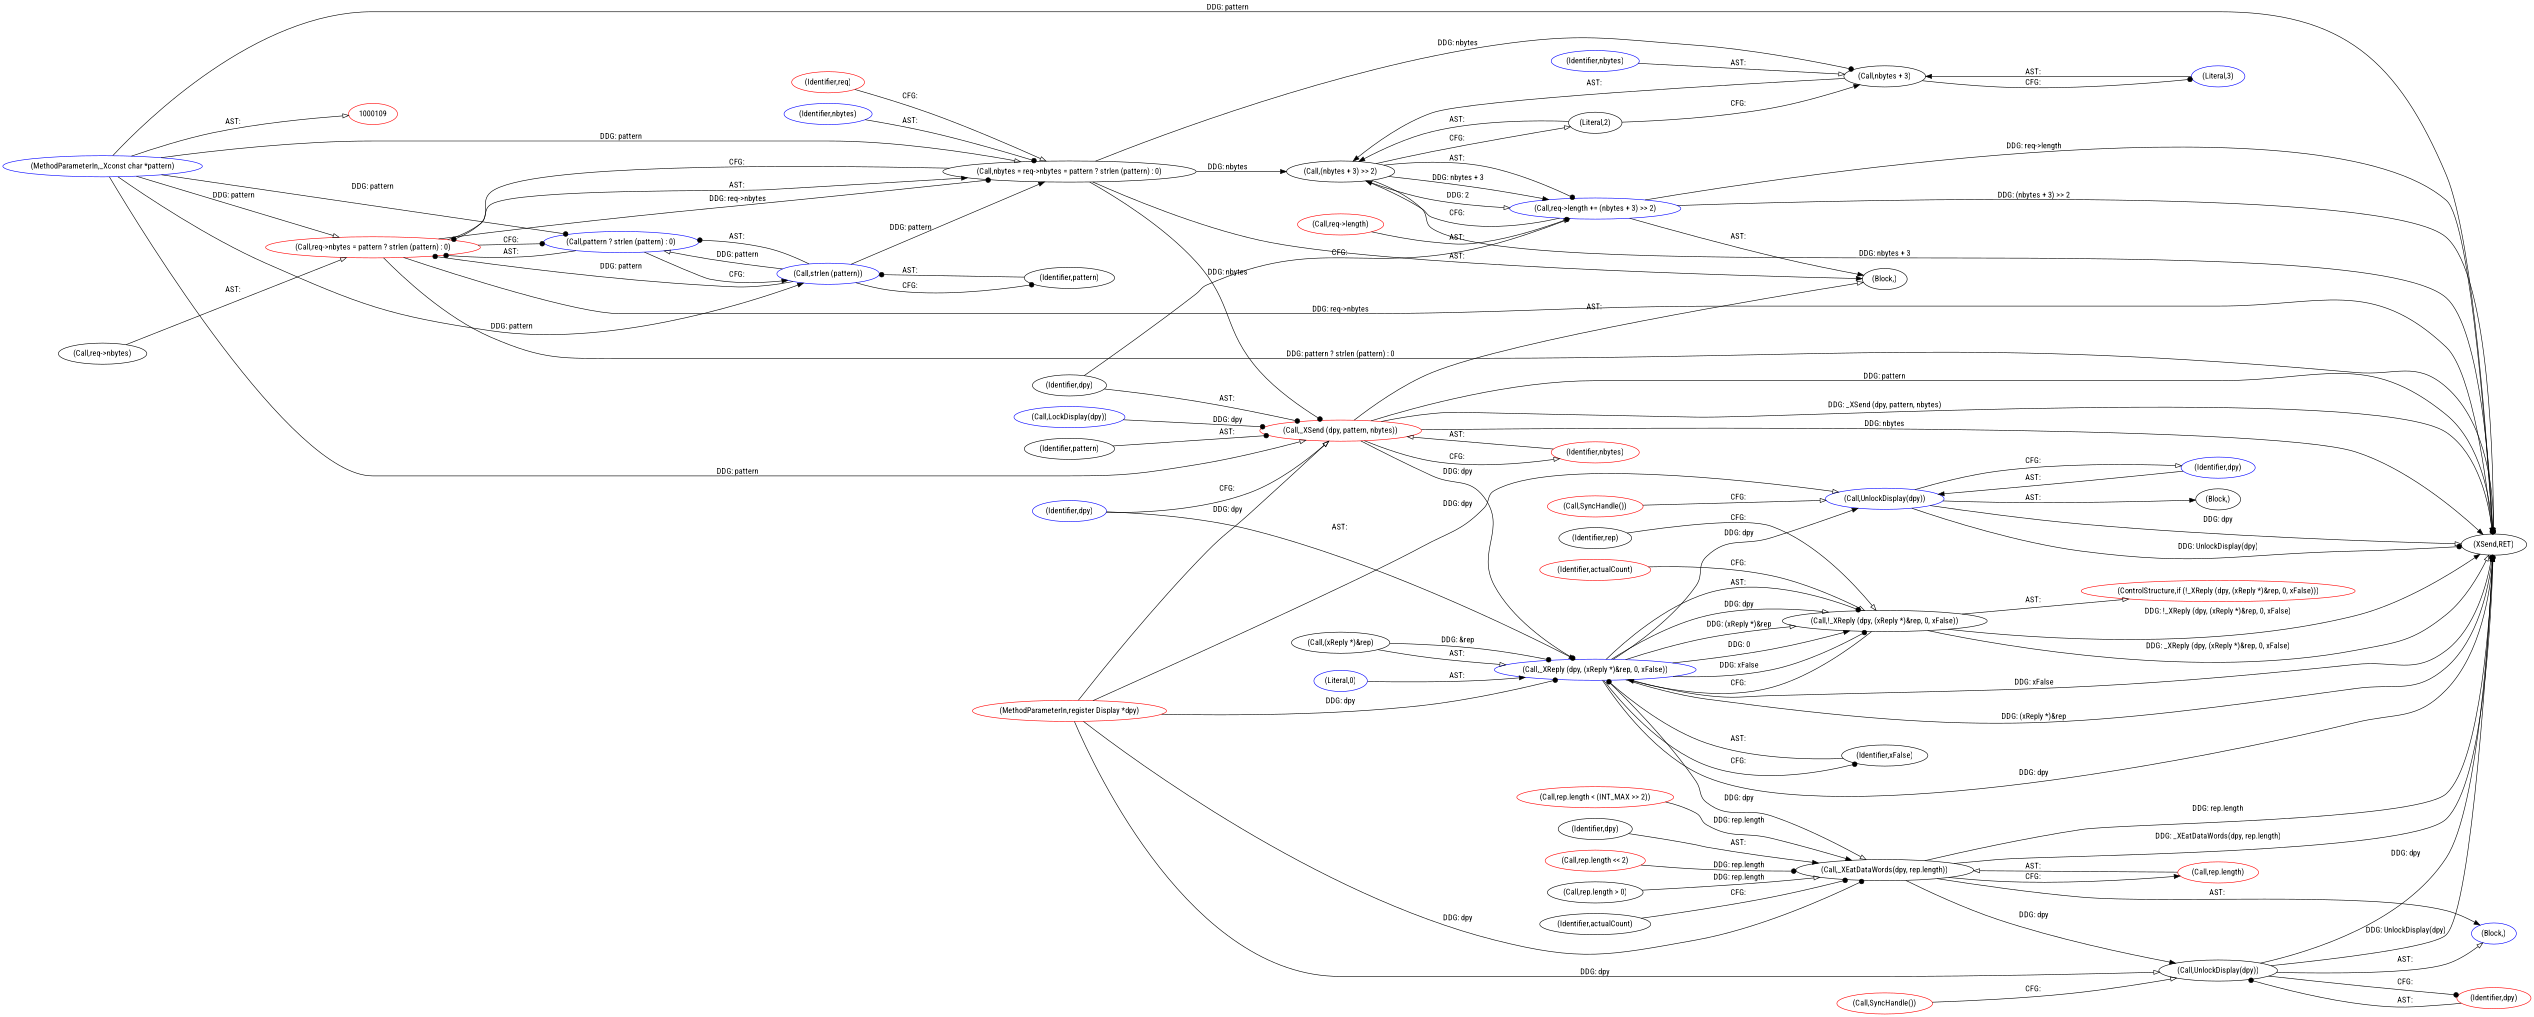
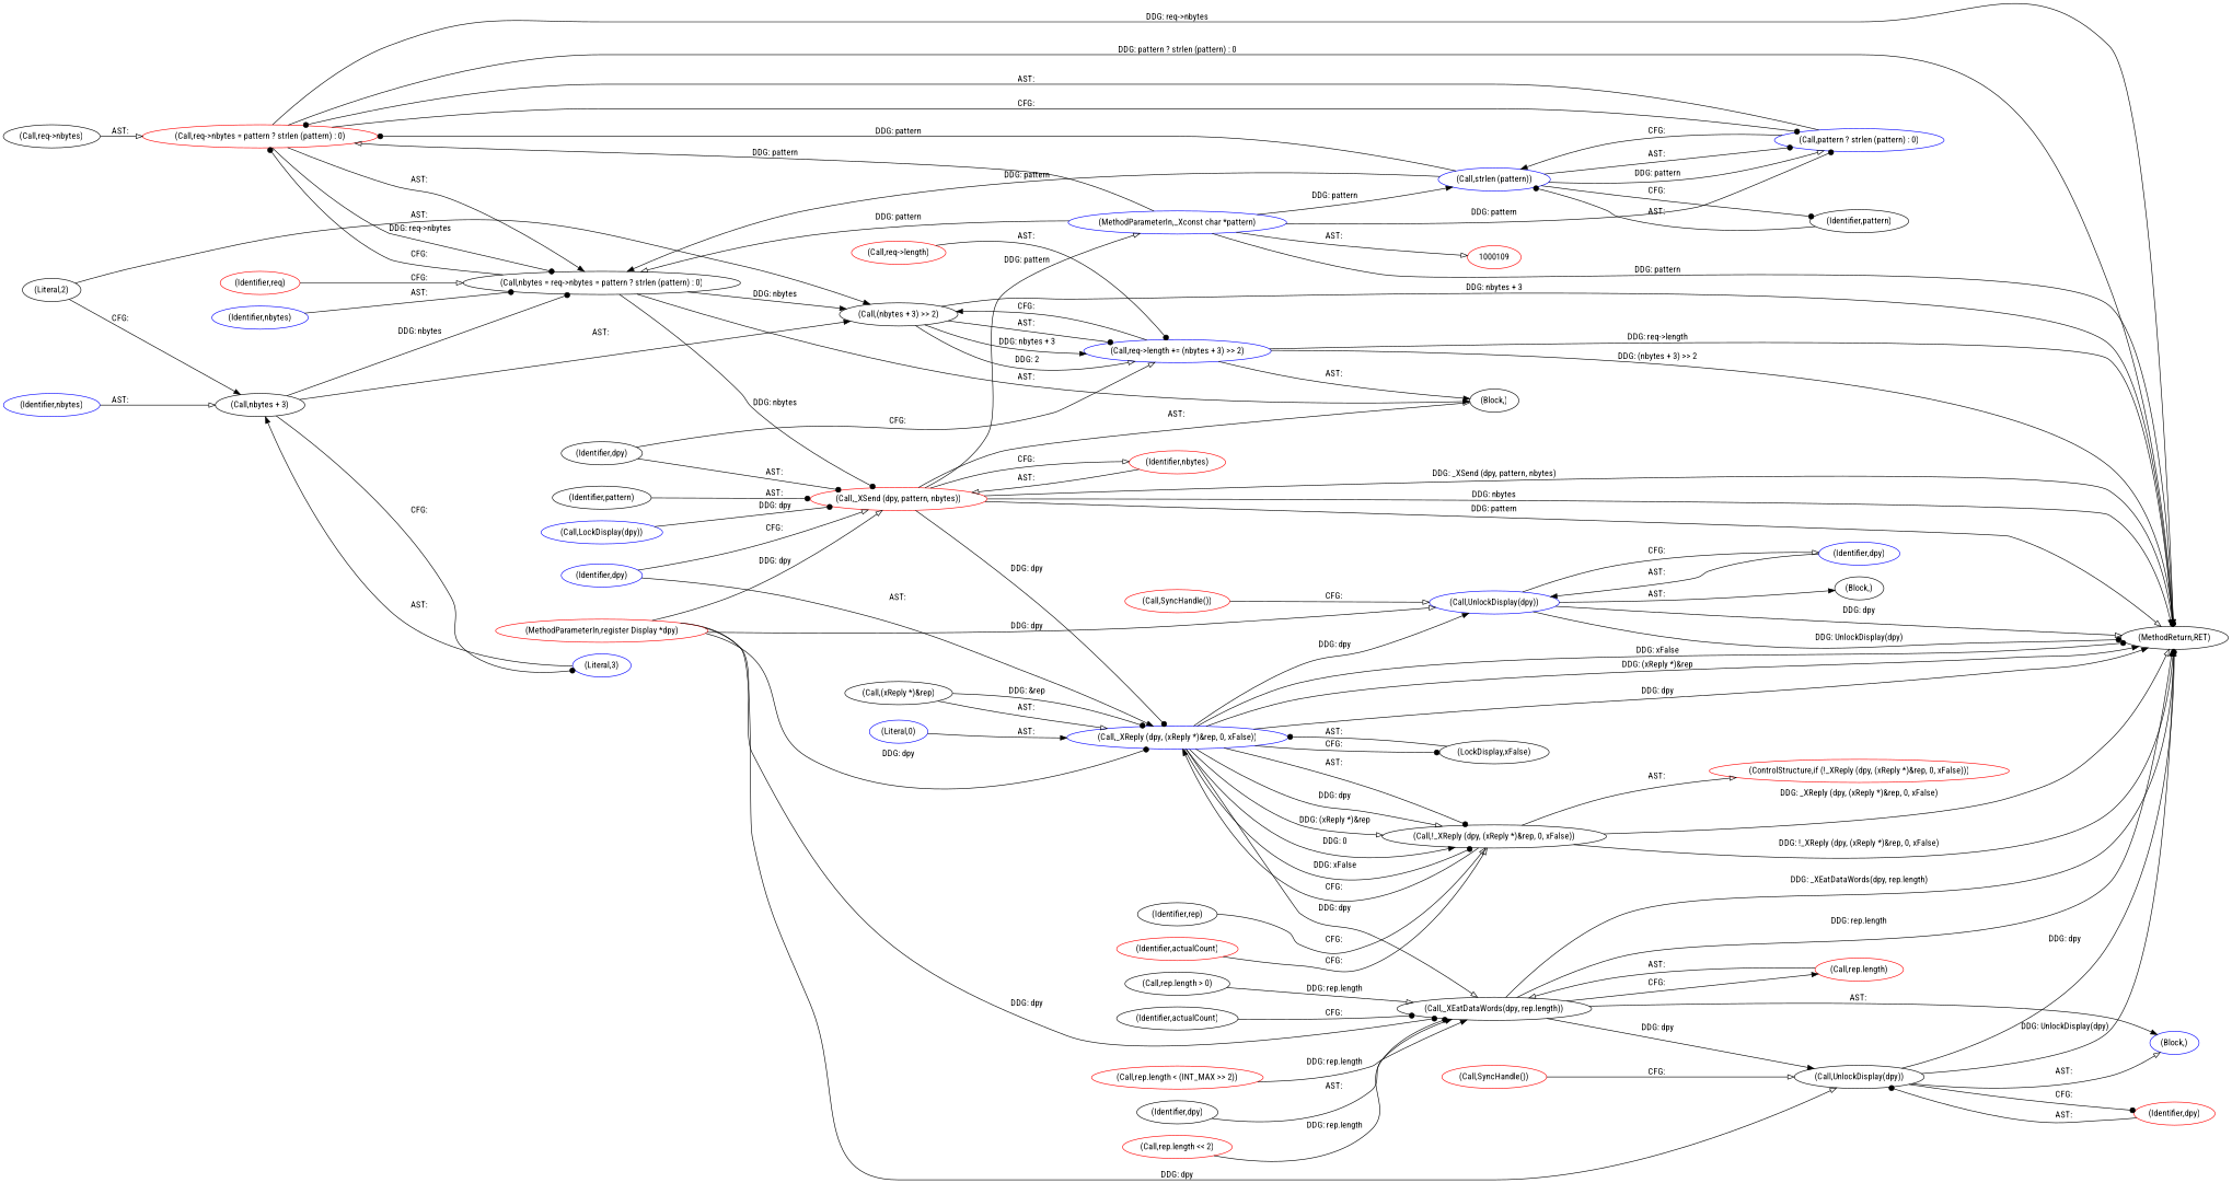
  digraph {
    fontname="Roboto Condensed"
    rankdir=LR
    node [color=black fontname="Roboto Condensed"]
    edge [arrowhead=onormal fontname="Roboto Condensed"]
    n1 [color=red label="(Call,req->nbytes = pattern ? strlen (pattern) : 0)"]
    n2 [label="(Call,nbytes = req->nbytes = pattern ? strlen (pattern) : 0)"]
-   n3 [label="(XSend,RET)"]
+   n3 [label="(MethodReturn,RET)"]
    n4 [color=blue label="(Call,pattern ? strlen (pattern) : 0)"]
    n5 [color=red label="(Call,_XSend (dpy, pattern, nbytes))"]
    n6 [label="(Call,(nbytes + 3) >> 2)"]
    n7 [label="(Call,nbytes + 3)"]
    n8 [label="(Block,)"]
    n9 [color=blue label="(Call,strlen (pattern))"]
    n10 [color=blue label="(MethodParameterIn,_Xconst char *pattern)"]
    1000109 [color=red]
    n12 [label="(Identifier,pattern)"]
    n13 [color=blue label="(Call,_XReply (dpy, (xReply *)&rep, 0, xFalse))"]
    n14 [color=red label="(Identifier,nbytes)"]
    n15 [color=blue label="(Call,req->length += (nbytes + 3) >> 2)"]
    n16 [label="(Literal,2)"]
    n17 [color=blue label="(Literal,3)"]
    n18 [label="(Call,!_XReply (dpy, (xReply *)&rep, 0, xFalse))"]
    n19 [color=blue label="(Call,UnlockDisplay(dpy))"]
    n20 [label="(Call,_XEatDataWords(dpy, rep.length))"]
-   n21 [label="(Identifier,xFalse)"]
+   n21 [label="(LockDisplay,xFalse)"]
    n22 [color=red label="(ControlStructure,if (!_XReply (dpy, (xReply *)&rep, 0, xFalse)))"]
    n23 [color=blue label="(Identifier,dpy)"]
    n24 [label="(Block,)"]
    n25 [label="(Call,UnlockDisplay(dpy))"]
    n26 [color=blue label="(Block,)"]
    n27 [color=red label="(Call,rep.length)"]
    n28 [color=red label="(Identifier,dpy)"]
    n29 [color=blue label="(Literal,0)"]
    n30 [label="(Identifier,dpy)"]
    n31 [color=red label="(Call,req->length)"]
    n32 [label="(Call,req->nbytes)"]
    n33 [color=blue label="(Identifier,nbytes)"]
    n34 [color=red label="(Identifier,req)"]
    n35 [color=red label="(Call,rep.length < (INT_MAX >> 2))"]
    n36 [label="(Identifier,dpy)"]
    n37 [label="(Identifier,rep)"]
    n38 [color=red label="(Call,SyncHandle())"]
    n39 [color=red label="(Call,rep.length << 2)"]
    n40 [color=red label="(MethodParameterIn,register Display *dpy)"]
    n41 [color=red label="(Identifier,actualCount)"]
    n42 [color=blue label="(Identifier,dpy)"]
    n43 [label="(Identifier,pattern)"]
    n44 [label="(Call,(xReply *)&rep)"]
    n45 [color=blue label="(Identifier,nbytes)"]
    n46 [label="(Call,rep.length > 0)"]
    n47 [color=blue label="(Call,LockDisplay(dpy))"]
    n48 [label="(Identifier,actualCount)"]
    n49 [color=red label="(Call,SyncHandle())"]
    n1 -> n2 [arrowhead=normal label="AST: "]
    n1 -> n2 [arrowhead=dot label="DDG: req->nbytes"]
    n1 -> n3 [arrowhead=normal label="DDG: req->nbytes"]
    n1 -> n3 [label="DDG: pattern ? strlen (pattern) : 0"]
    n1 -> n4 [arrowhead=dot label="CFG: "]
    n2 -> n1 [arrowhead=dot label="CFG: "]
    n2 -> n5 [arrowhead=dot label="DDG: nbytes"]
    n2 -> n6 [arrowhead=normal label="DDG: nbytes"]
-   n2 -> n7 [arrowhead=dot label="DDG: nbytes"]
+   n7 -> n2 [arrowhead=dot label="DDG: nbytes"]
    n2 -> n8 [arrowhead=normal label="AST: "]
    n4 -> n1 [arrowhead=dot label="AST: "]
    n4 -> n9 [arrowhead=normal label="CFG: "]
    n5 -> n3 [arrowhead=dot label="DDG: _XSend (dpy, pattern, nbytes)"]
    n5 -> n3 [arrowhead=normal label="DDG: nbytes"]
    n5 -> n3 [label="DDG: pattern"]
    n5 -> n8 [label="AST: "]
    n5 -> n13 [arrowhead=dot label="DDG: dpy"]
    n5 -> n14 [label="CFG: "]
    n6 -> n3 [arrowhead=dot label="DDG: nbytes + 3"]
    n6 -> n15 [arrowhead=dot label="AST: "]
    n6 -> n15 [arrowhead=normal label="DDG: nbytes + 3"]
    n6 -> n15 [label="DDG: 2"]
-   n6 -> n16 [label="CFG: "]
    n7 -> n6 [arrowhead=normal label="AST: "]
    n7 -> n17 [arrowhead=dot label="CFG: "]
    n9 -> n1 [arrowhead=dot label="DDG: pattern"]
    n9 -> n2 [arrowhead=normal label="DDG: pattern"]
    n9 -> n4 [arrowhead=dot label="AST: "]
    n9 -> n4 [label="DDG: pattern"]
    n9 -> n12 [arrowhead=dot label="CFG: "]
    n10 -> n1 [label="DDG: pattern"]
    n10 -> n2 [label="DDG: pattern"]
    n10 -> n3 [arrowhead=normal label="DDG: pattern"]
    n10 -> n4 [arrowhead=dot label="DDG: pattern"]
-   n10 -> n5 [label="DDG: pattern"]
+   n5 -> n10 [label="DDG: pattern"]
    n10 -> n9 [arrowhead=normal label="DDG: pattern"]
    n10 -> 1000109 [label="AST: "]
    n12 -> n9 [arrowhead=dot label="AST: "]
    n13 -> n3 [arrowhead=dot label="DDG: xFalse"]
    n13 -> n3 [arrowhead=normal label="DDG: (xReply *)&rep"]
    n13 -> n3 [arrowhead=normal label="DDG: dpy"]
    n13 -> n18 [arrowhead=dot label="AST: "]
    n13 -> n18 [label="DDG: dpy"]
    n13 -> n18 [label="DDG: (xReply *)&rep"]
    n13 -> n18 [arrowhead=normal label="DDG: 0"]
    n13 -> n18 [arrowhead=dot label="DDG: xFalse"]
    n13 -> n19 [arrowhead=normal label="DDG: dpy"]
    n13 -> n20 [label="DDG: dpy"]
    n13 -> n21 [arrowhead=dot label="CFG: "]
    n14 -> n5 [label="AST: "]
    n15 -> n3 [arrowhead=normal label="DDG: req->length"]
    n15 -> n3 [arrowhead=dot label="DDG: (nbytes + 3) >> 2"]
    n15 -> n6 [arrowhead=normal label="CFG: "]
    n15 -> n8 [arrowhead=normal label="AST: "]
    n16 -> n6 [arrowhead=normal label="AST: "]
    n16 -> n7 [arrowhead=normal label="CFG: "]
    n17 -> n7 [arrowhead=normal label="AST: "]
    n18 -> n3 [arrowhead=normal label="DDG: !_XReply (dpy, (xReply *)&rep, 0, xFalse)"]
    n18 -> n3 [label="DDG: _XReply (dpy, (xReply *)&rep, 0, xFalse)"]
    n18 -> n13 [arrowhead=normal label="CFG: "]
    n18 -> n22 [label="AST: "]
    n19 -> n3 [label="DDG: dpy"]
    n19 -> n3 [arrowhead=dot label="DDG: UnlockDisplay(dpy)"]
    n19 -> n23 [label="CFG: "]
    n19 -> n24 [arrowhead=normal label="AST: "]
    n20 -> n3 [arrowhead=dot label="DDG: _XEatDataWords(dpy, rep.length)"]
    n20 -> n3 [arrowhead=normal label="DDG: rep.length"]
    n20 -> n25 [arrowhead=normal label="DDG: dpy"]
    n20 -> n26 [arrowhead=normal label="AST: "]
    n20 -> n27 [arrowhead=normal label="CFG: "]
    n21 -> n13 [arrowhead=dot label="AST: "]
    n23 -> n19 [arrowhead=normal label="AST: "]
    n25 -> n3 [label="DDG: dpy"]
    n25 -> n3 [label="DDG: UnlockDisplay(dpy)"]
    n25 -> n26 [label="AST: "]
    n25 -> n28 [arrowhead=dot label="CFG: "]
    n27 -> n20 [label="AST: "]
    n28 -> n25 [arrowhead=dot label="AST: "]
    n29 -> n13 [arrowhead=normal label="AST: "]
    n30 -> n5 [arrowhead=dot label="AST: "]
    n30 -> n15 [label="CFG: "]
    n31 -> n15 [arrowhead=dot label="AST: "]
    n32 -> n1 [label="AST: "]
    n33 -> n7 [label="AST: "]
    n34 -> n2 [label="CFG: "]
    n35 -> n20 [arrowhead=normal label="DDG: rep.length"]
    n36 -> n20 [arrowhead=normal label="AST: "]
    n37 -> n18 [label="CFG: "]
    n38 -> n19 [label="CFG: "]
    n39 -> n20 [arrowhead=dot label="DDG: rep.length"]
    n40 -> n5 [label="DDG: dpy"]
    n40 -> n13 [arrowhead=dot label="DDG: dpy"]
    n40 -> n19 [label="DDG: dpy"]
    n40 -> n20 [arrowhead=dot label="DDG: dpy"]
    n40 -> n25 [label="DDG: dpy"]
    n41 -> n18 [label="CFG: "]
    n42 -> n5 [label="CFG: "]
    n42 -> n13 [arrowhead=normal label="AST: "]
    n43 -> n5 [arrowhead=dot label="AST: "]
    n44 -> n13 [label="AST: "]
    n44 -> n13 [arrowhead=dot label="DDG: &rep"]
    n45 -> n2 [arrowhead=dot label="AST: "]
    n46 -> n20 [label="DDG: rep.length"]
    n47 -> n5 [arrowhead=dot label="DDG: dpy"]
    n48 -> n20 [arrowhead=dot label="CFG: "]
    n49 -> n25 [label="CFG: "]
  }
